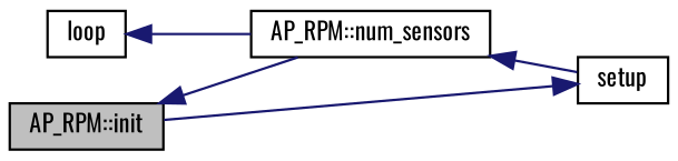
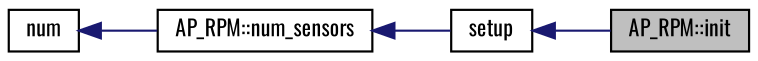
  digraph {
    fontname=Oswald
    rankdir=LR
    node [color=black fillcolor=white fontname=Oswald fontsize=10 shape=record style=filled]
    edge [color=midnightblue dir=back fontname=Oswald fontsize=10 labelfontname=Helvetica labelfontsize=10 style=solid]
    n1 [fillcolor=grey75 fontcolor=black height=0.2 label="AP_RPM::init" width=0.4]
    n2 [height=0.2 label="AP_RPM::num_sensors" width=0.4]
    n3 [height=0.2 label=setup width=0.4]
-   n4 [height=0.2 label=loop width=0.4]
-   n1 -> n2
+   n4 [height=0.2 label=num width=0.4]
    n2 -> n3
    n3 -> n1
    n4 -> n2
  }
